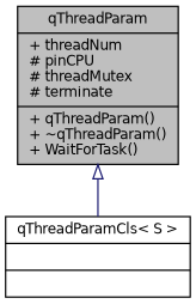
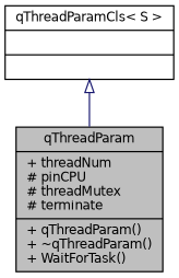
  digraph {
    node [color=black fontname=Helvetica fontsize=10 shape=record]
    n1 [fillcolor=grey75 fontcolor=black height=0.2 label="{qThreadParam\n|+ threadNum\l# pinCPU\l# threadMutex\l# terminate\l|+ qThreadParam()\l+ ~qThreadParam()\l+ WaitForTask()\l}" style=filled width=0.4]
    n2 [height=0.2 label="{qThreadParamCls\< S \>\n||}" width=0.4]
-   n1 -> n2 [arrowtail=onormal color=midnightblue dir=back fontname=Helvetica fontsize=10 labelfontname=Helvetica labelfontsize=10 style=solid]
+   n2 -> n1 [arrowtail=onormal color=midnightblue dir=back fontname=Helvetica fontsize=10 labelfontname=Helvetica labelfontsize=10 style=solid]
  }
